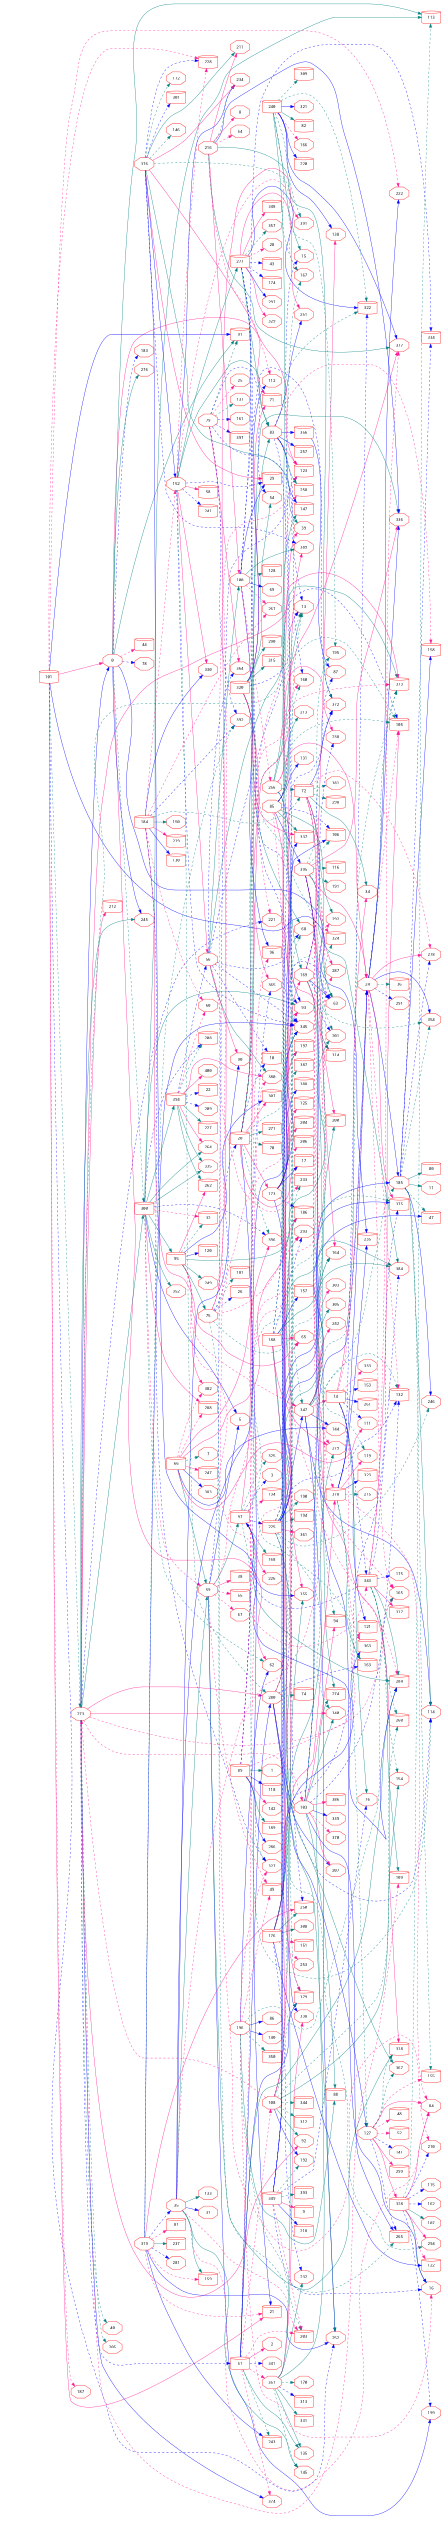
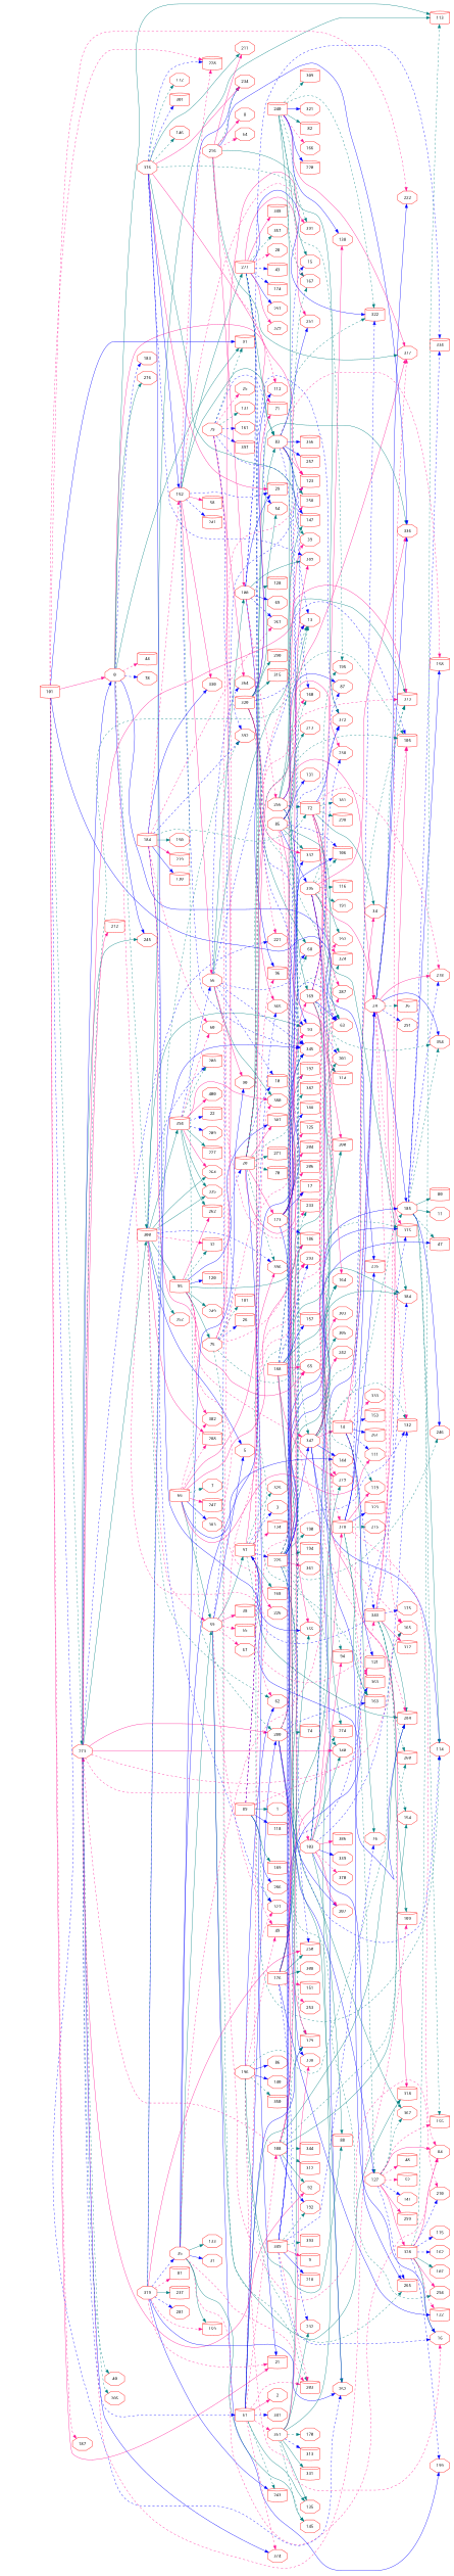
  digraph {
    rankdir=LR
    node [color=Red fontname=Courier shape=octagon]
    edge [color=teal style=solid]
    44 [shape=cylinder]
    0
    62
    71 [shape=cylinder]
    78
    91 [shape=cylinder]
    113 [shape=cylinder]
    183
    235 [shape=cylinder]
    245
    276
    300 [shape=cylinder]
    396
    59
    5
    288 [shape=cylinder]
    93
    95 [shape=cylinder]
    32 [shape=cylinder]
    208 [shape=cylinder]
    264
    335
    352
    394 [shape=cylinder]
    97 [shape=cylinder]
    123 [shape=cylinder]
    38 [shape=cylinder]
    49 [shape=cylinder]
    55 [shape=cylinder]
    67
    199
    293
    318 [shape=cylinder]
    343 [shape=cylinder]
    307 [shape=cylinder]
    65
    75
    120 [shape=cylinder]
    201
    249
    262 [shape=cylinder]
    347
    56
    380
    60
    22 [shape=cylinder]
    209
    227 [shape=cylinder]
    400
    14 [shape=cylinder]
    24
    34
    76
    111
    121 [shape=cylinder]
    153 [shape=cylinder]
    261 [shape=cylinder]
    333
    363 [shape=cylinder]
    105 [shape=cylinder]
    336
    36 [shape=cylinder]
    132 [shape=cylinder]
    165
    185
    222
    278
    291
    354
    373 [shape=cylinder]
    375 [shape=cylinder]
    284 [shape=cylinder]
    377
    154
    260 [shape=cylinder]
    384
    109 [shape=cylinder]
    175
    317 [shape=cylinder]
    158 [shape=cylinder]
    114
    334 [shape=cylinder]
    155 [shape=cylinder]
    11
    47 [shape=cylinder]
    80 [shape=cylinder]
    246
    292
    324 [shape=cylinder]
    3
    134 [shape=cylinder]
    168 [shape=cylinder]
    225 [shape=cylinder]
    226
    325
    355
    20 [shape=cylinder]
    10 [shape=cylinder]
    13
    17 [shape=cylinder]
    21 [shape=cylinder]
    70 [shape=cylinder]
    83
    173
    197 [shape=cylinder]
    258 [shape=cylinder]
    271 [shape=cylinder]
    147 [shape=cylinder]
    250 [shape=cylinder]
    251
    257 [shape=cylinder]
    322 [shape=cylinder]
    356 [shape=cylinder]
    345
    186 [shape=cylinder]
    125 [shape=cylinder]
    204 [shape=cylinder]
    206 [shape=cylinder]
    338
    387 [shape=cylinder]
    388 [shape=cylinder]
    35
    31
    84
    90
    133
    145
    159 [shape=cylinder]
    203 [shape=cylinder]
    287
    68
    100
    233 [shape=cylinder]
    364
    372
    96 [shape=cylinder]
    29 [shape=cylinder]
    69
    128 [shape=cylinder]
    221
    256
    267
    389
    379 [shape=cylinder]
    160
    72 [shape=cylinder]
    238
    87
    164
    n150 [label=252]
    340
    190
    194 [shape=cylinder]
    361
    61 [shape=cylinder]
    2
    108
    135
    243 [shape=cylinder]
    280
    341
    351
    374
    378 [shape=cylinder]
    273
    92
    192
    312 [shape=cylinder]
    344 [shape=cylinder]
    207
    127
    39
    74 [shape=cylinder]
    163 [shape=cylinder]
    294
    274 [shape=cylinder]
    232
    170
    313 [shape=cylinder]
    331 [shape=cylinder]
    119
    215
    323 [shape=cylinder]
    103
    40
    205
    212 [shape=cylinder]
    265 [shape=cylinder]
    48 [shape=cylinder]
    52 [shape=cylinder]
    141
    299 [shape=cylinder]
    328 [shape=cylinder]
    367
    66 [shape=cylinder]
    7
    144
    247 [shape=cylinder]
    382
    383
    298 [shape=cylinder]
    381
    26 [shape=cylinder]
    181 [shape=cylinder]
    391
    79
    25
    54
    137
    161
    210
    392
    397 [shape=cylinder]
    85
    15
    63
    106 [shape=cylinder]
    131
    213
    314 [shape=cylinder]
    337 [shape=cylinder]
    395
    94 [shape=cylinder]
    279
    16
    195
    116 [shape=cylinder]
    191
    89 [shape=cylinder]
    1
    118 [shape=cylinder]
-   142
    189 [shape=cylinder]
    286
    327
    365
    242
    303
    305
    101 [shape=cylinder]
    187
    228 [shape=cylinder]
    88 [shape=cylinder]
    339
    370
    386 [shape=cylinder]
    122 [shape=cylinder]
    107
    115
    162
    152
    58 [shape=cylinder]
    167
    234
    241 [shape=cylinder]
    277 [shape=cylinder]
    330
    28
    43 [shape=cylinder]
    174 [shape=cylinder]
    297
    329
    348 [shape=cylinder]
    357
    169
    138
    200 [shape=cylinder]
    176 [shape=cylinder]
    151 [shape=cylinder]
    253
    308
    184 [shape=cylinder]
    130 [shape=cylinder]
    150
    219 [shape=cylinder]
    188 [shape=cylinder]
    157 [shape=cylinder]
    196
    86
    140
    350 [shape=cylinder]
    216
    8
    64
    112
    211
    240 [shape=cylinder]
    82 [shape=cylinder]
    166
    220 [shape=cylinder]
    309 [shape=cylinder]
    321
    319
    81 [shape=cylinder]
    237 [shape=cylinder]
    281
    320 [shape=cylinder]
    290 [shape=cylinder]
    315 [shape=cylinder]
    349 [shape=cylinder]
    9 [shape=cylinder]
    218 [shape=cylinder]
    393 [shape=cylinder]
    376
    146
    172
    301 [shape=cylinder]
    0 -> 44 [color=deeppink style=dashed]
-   0 -> 62 [color=deeppink]
+   0 -> 62 [color=deeppink style=dashed]
    0 -> 71 [color=deeppink]
    0 -> 78 [color=blue style=dashed]
    0 -> 91
    0 -> 113
    0 -> 183 [color=blue style=dashed]
    0 -> 235 [color=blue]
    0 -> 245 [color=blue]
    0 -> 276
    0 -> 300 [style=dashed]
    300 -> 62 [style=dashed]
    300 -> 113
    300 -> 396 [color=blue style=dashed]
    300 -> 59 [color=deeppink style=dashed]
    300 -> 5 [color=blue]
    300 -> 288 [color=deeppink]
    300 -> 93
    300 -> 95
    300 -> 32 [color=deeppink style=dashed]
    300 -> 208 [color=blue style=dashed]
    300 -> 264
    300 -> 335
    300 -> 352
    300 -> 394
    59 -> 5 [color=blue]
    59 -> 97
    59 -> 123 [color=blue style=dashed]
    59 -> 38 [color=deeppink]
    59 -> 49 [color=deeppink style=dashed]
    59 -> 55 [color=deeppink style=dashed]
    59 -> 67 [color=deeppink style=dashed]
    59 -> 199 [color=blue]
    59 -> 293 [color=deeppink style=dashed]
    59 -> 318
    95 -> 32 [style=dashed]
    95 -> 343 [color=deeppink style=dashed]
    95 -> 307 [color=blue]
    95 -> 65 [color=deeppink]
    95 -> 75
    95 -> 120 [color=blue]
    95 -> 201
    95 -> 249
    95 -> 262 [color=deeppink]
    95 -> 347 [color=deeppink style=dashed]
    394 -> 208 [style=dashed]
    394 -> 264 [color=deeppink]
    394 -> 335
    394 -> 262
    394 -> 56 [color=blue style=dashed]
    394 -> 380 [color=deeppink]
    394 -> 60 [color=deeppink style=dashed]
    394 -> 22 [color=blue style=dashed]
    394 -> 209 [color=blue style=dashed]
    394 -> 227
    394 -> 400 [color=deeppink]
    97 -> 284
    97 -> 377 [color=deeppink]
    97 -> 114 [style=dashed]
    97 -> 292 [color=deeppink style=dashed]
    97 -> 324 [style=dashed]
    97 -> 3 [color=blue style=dashed]
    97 -> 134 [color=deeppink style=dashed]
    97 -> 168
    97 -> 225 [color=blue style=dashed]
    97 -> 226 [color=deeppink]
    97 -> 325 [style=dashed]
    97 -> 355 [color=blue]
    343 -> 97 [color=blue style=dashed]
    343 -> 105 [color=deeppink]
    343 -> 284
    343 -> 377 [color=deeppink style=dashed]
    343 -> 154 [style=dashed]
    343 -> 260 [style=dashed]
    343 -> 384 [color=blue style=dashed]
    343 -> 109
    343 -> 175 [color=blue style=dashed]
    343 -> 317 [color=deeppink]
    75 -> 93 [color=deeppink style=dashed]
    75 -> 123 [color=deeppink style=dashed]
    75 -> 293 [color=deeppink style=dashed]
    75 -> 375 [style=dashed]
    75 -> 20 [color=blue style=dashed]
    75 -> 203 [style=dashed]
    75 -> 26 [color=blue style=dashed]
    75 -> 181 [style=dashed]
    75 -> 391 [color=deeppink]
    347 -> 14 [color=deeppink]
    347 -> 132 [style=dashed]
    347 -> 384
    347 -> 114 [color=blue]
    347 -> 164 [style=dashed]
    347 -> n150 [color=blue]
    347 -> 144 [color=blue]
    347 -> 242 [color=deeppink]
    347 -> 303 [color=deeppink]
    347 -> 305
    56 -> 380
    56 -> 105 [color=blue style=dashed]
    56 -> 373
    56 -> 10 [color=blue style=dashed]
    56 -> 345 [color=blue style=dashed]
    56 -> 90 [color=deeppink]
    56 -> 68 [color=blue style=dashed]
    56 -> 100
    56 -> 233 [color=deeppink style=dashed]
    56 -> 364 [color=blue style=dashed]
    14 -> 343 [color=blue style=dashed]
    14 -> 24 [color=deeppink style=dashed]
    14 -> 34 [color=deeppink]
    14 -> 76
    14 -> 111 [color=blue style=dashed]
    14 -> 121 [color=blue]
    14 -> 153 [color=blue style=dashed]
    14 -> 261 [color=blue]
    14 -> 333 [color=deeppink style=dashed]
    14 -> 363 [color=deeppink style=dashed]
    24 -> 105 [color=deeppink style=dashed]
    24 -> 336 [color=blue]
    24 -> 36 [style=dashed]
    24 -> 132 [color=deeppink style=dashed]
    24 -> 165 [color=deeppink style=dashed]
    24 -> 185 [color=blue]
    24 -> 222 [color=blue]
    24 -> 278 [color=deeppink]
    24 -> 291 [color=blue style=dashed]
    24 -> 354 [color=blue]
    24 -> 373 [style=dashed]
    24 -> 375 [color=deeppink]
    185 -> 278 [color=blue style=dashed]
    185 -> 354 [style=dashed]
    185 -> 158 [color=blue]
    185 -> 114
    185 -> 334 [color=blue style=dashed]
    185 -> 155 [style=dashed]
    185 -> 11
    185 -> 47 [style=dashed]
    185 -> 80
    185 -> 246 [color=blue]
    225 -> 93 [color=deeppink style=dashed]
    225 -> 347 [color=blue]
    225 -> 132 [color=blue style=dashed]
    225 -> 185 [color=blue]
    225 -> 354 [style=dashed]
    225 -> 375 [color=blue]
    225 -> 114 [color=blue style=dashed]
    225 -> 47 [color=blue]
    225 -> 246 [style=dashed]
    225 -> 233 [style=dashed]
    225 -> 164
    225 -> n150
    225 -> 340 [style=dashed]
    225 -> 190
    225 -> 194 [style=dashed]
    225 -> 361 [color=deeppink]
    20 -> 396 [style=dashed]
    20 -> 307 [color=deeppink]
    20 -> 105 [style=dashed]
    20 -> 336
    20 -> 10 [color=blue style=dashed]
    20 -> 13 [color=deeppink style=dashed]
    20 -> 17 [color=deeppink]
    20 -> 21 [color=blue]
    20 -> 70 [style=dashed]
    20 -> 83
    20 -> 173 [color=deeppink]
    20 -> 197 [style=dashed]
    20 -> 258 [color=deeppink style=dashed]
    20 -> 271
    83 -> 123 [color=deeppink]
    83 -> 158 [color=deeppink style=dashed]
    83 -> 13 [color=blue style=dashed]
    83 -> 258
    83 -> 147 [color=blue]
    83 -> 250 [color=blue style=dashed]
    83 -> 251 [color=blue]
    83 -> 257 [color=blue]
    83 -> 322 [style=dashed]
    83 -> 356 [color=blue]
    173 -> 17 [color=blue]
    173 -> 197 [color=deeppink]
    173 -> 345
    173 -> 186 [color=blue style=dashed]
    173 -> 125 [color=deeppink]
    173 -> 204 [color=deeppink]
    173 -> 206 [color=deeppink style=dashed]
    173 -> 338 [color=blue]
    173 -> 387 [style=dashed]
    173 -> 388 [color=blue]
    35 -> 59
    35 -> 345 [color=blue]
    35 -> 31 [color=blue]
    35 -> 84 [color=deeppink style=dashed]
    35 -> 90 [color=blue]
    35 -> 133
    35 -> 145
    35 -> 159
    35 -> 203 [color=deeppink style=dashed]
    35 -> 287 [color=deeppink style=dashed]
    100 -> 334 [color=blue style=dashed]
    100 -> 372 [color=blue style=dashed]
    100 -> 96 [color=blue]
    100 -> 29 [color=blue]
    100 -> 69 [color=blue]
    100 -> 128 [style=dashed]
    100 -> 221 [color=deeppink style=dashed]
    100 -> 256 [color=deeppink style=dashed]
-   100 -> 267 [color=deeppink style=dashed]
+   100 -> 267 [color=blue style=dashed]
    100 -> 389
    256 -> 93 [color=blue]
    256 -> 347 [style=dashed]
    256 -> 13
    256 -> 147
    256 -> 379 [style=dashed]
    256 -> 160 [color=deeppink style=dashed]
    256 -> 72 [style=dashed]
    256 -> 238 [color=deeppink]
-   356 -> 87 [color=blue]
+   256 -> 87 [color=blue]
    72 -> 318 [color=deeppink]
    72 -> 34
    72 -> 278 [color=deeppink style=dashed]
    72 -> 292
    72 -> 324 [color=deeppink style=dashed]
    72 -> 287 [color=deeppink]
    72 -> 372 [color=blue]
    72 -> 378 [color=deeppink style=dashed]
    72 -> 298 [style=dashed]
    72 -> 381 [style=dashed]
    61 -> 65 [color=deeppink style=dashed]
    61 -> 284
    61 -> 203 [color=deeppink style=dashed]
    61 -> 379 [color=blue]
    61 -> 2 [color=deeppink]
    61 -> 108 [color=deeppink style=dashed]
    61 -> 135
    61 -> 243 [style=dashed]
    61 -> 280 [color=blue]
    61 -> 341 [color=blue style=dashed]
    61 -> 351 [color=deeppink style=dashed]
    61 -> 374 [color=deeppink style=dashed]
    108 -> 154
    108 -> 260 [style=dashed]
    108 -> 389 [color=deeppink]
    108 -> 379 [style=dashed]
    108 -> 160 [style=dashed]
    108 -> 378 [color=deeppink]
    108 -> 273 [color=deeppink style=dashed]
    108 -> 92
    108 -> 192 [color=blue]
    108 -> 312 [style=dashed]
    108 -> 344 [style=dashed]
    280 -> 13 [style=dashed]
    280 -> 68 [style=dashed]
    280 -> 379 [color=deeppink]
    280 -> 207 [color=blue]
    280 -> 127 [color=blue]
    280 -> 39 [color=deeppink]
    280 -> 74 [style=dashed]
    280 -> 163 [color=blue style=dashed]
    280 -> 294 [style=dashed]
    351 -> 186
    351 -> 338 [color=deeppink]
    351 -> 145 [style=dashed]
    351 -> 135
    351 -> 274
    351 -> 232
    351 -> 170 [style=dashed]
    351 -> 313 [color=blue style=dashed]
    351 -> 331
    378 -> 235 [color=blue]
    378 -> 24 [color=blue]
    378 -> 322 [color=blue style=dashed]
    378 -> 84 [color=deeppink style=dashed]
    378 -> 127 [style=dashed]
    378 -> 163
    378 -> 119 [color=deeppink]
    378 -> 215 [style=dashed]
    378 -> 323 [color=blue]
    273 -> 0 [color=blue]
    273 -> 245
    273 -> 300
    273 -> 165 [color=deeppink style=dashed]
    273 -> 373 [color=deeppink]
    273 -> 109 [color=deeppink style=dashed]
    273 -> 13 [style=dashed]
    273 -> 221 [color=blue style=dashed]
    273 -> 340 [color=deeppink]
    273 -> 61 [color=blue style=dashed]
    273 -> 280 [color=deeppink]
    273 -> 374 [color=blue]
    273 -> 92 [color=deeppink]
    273 -> 103 [color=deeppink style=dashed]
    273 -> 40 [style=dashed]
    273 -> 205 [style=dashed]
    273 -> 212 [color=deeppink]
    127 -> 318 [style=dashed]
    127 -> 155 [color=deeppink style=dashed]
    127 -> 84 [color=deeppink]
    127 -> 265 [color=blue style=dashed]
    127 -> 48 [color=deeppink style=dashed]
    127 -> 52 [color=deeppink style=dashed]
    127 -> 141 [color=blue style=dashed]
    127 -> 299 [color=deeppink]
    127 -> 328 [color=deeppink]
    127 -> 367 [style=dashed]
    103 -> 24 [color=blue]
    103 -> 132 [color=blue style=dashed]
    103 -> 185 [style=dashed]
    103 -> 373 [style=dashed]
    103 -> 340
    103 -> 207 [color=deeppink]
    103 -> 265 [color=blue]
    103 -> 94 [color=deeppink]
    103 -> 88
    103 -> 339 [color=blue]
    103 -> 370 [color=deeppink style=dashed]
    103 -> 386 [color=deeppink]
    328 -> 113 [style=dashed]
    328 -> 199 [color=blue style=dashed]
    328 -> 84 [color=deeppink]
    328 -> 294 [color=deeppink]
    328 -> 210 [color=blue style=dashed]
    328 -> 16
    328 -> 122 [color=deeppink style=dashed]
    328 -> 107
    328 -> 115 [color=blue style=dashed]
    328 -> 162 [color=blue style=dashed]
    66 -> 396 [color=deeppink]
    66 -> 59
    66 -> 288 [color=deeppink style=dashed]
    66 -> 111 [color=deeppink]
    66 -> 186 [color=deeppink]
    66 -> 7 [style=dashed]
    66 -> 144 [color=blue]
    66 -> 247 [color=deeppink]
    66 -> 382 [color=deeppink style=dashed]
    66 -> 383 [color=blue]
    79 -> 91 [style=dashed]
    79 -> 364 [color=deeppink]
    79 -> 160 [color=blue style=dashed]
    79 -> 25 [color=deeppink style=dashed]
    79 -> 54 [color=blue style=dashed]
    79 -> 137 [style=dashed]
    79 -> 161 [color=blue style=dashed]
    79 -> 210 [color=deeppink style=dashed]
    79 -> 392 [color=blue style=dashed]
    79 -> 397 [color=blue style=dashed]
    85 -> 24 [color=deeppink]
    85 -> 105 [style=dashed]
    85 -> 373 [color=deeppink style=dashed]
    85 -> 284 [color=deeppink style=dashed]
    85 -> 15 [color=blue style=dashed]
    85 -> 63
    85 -> 106 [color=blue style=dashed]
    85 -> 131 [color=blue]
    85 -> 213
    85 -> 314 [color=deeppink]
    85 -> 337
    85 -> 395 [color=blue]
    395 -> 24 [color=deeppink]
    395 -> 336 [color=deeppink]
    395 -> 165 [color=deeppink style=dashed]
    395 -> 384
    395 -> 164 [color=deeppink]
    395 -> 63 [style=dashed]
    395 -> 106 [style=dashed]
    395 -> 94 [style=dashed]
    395 -> 279 [color=deeppink style=dashed]
    395 -> 16 [color=blue]
    395 -> 195 [style=dashed]
    395 -> 116 [style=dashed]
    395 -> 191 [style=dashed]
    89 -> 380 [color=deeppink style=dashed]
    89 -> 121 [color=deeppink style=dashed]
    89 -> 96 [color=deeppink style=dashed]
    89 -> 1
    89 -> 118 [color=blue]
-   89 -> 142 [color=deeppink]
    89 -> 189
    89 -> 286 [color=blue]
    89 -> 327 [style=dashed]
    89 -> 365 [color=blue style=dashed]
    101 -> 0 [color=deeppink]
    101 -> 91 [color=blue]
    101 -> 222 [color=deeppink style=dashed]
    101 -> 21 [color=deeppink]
    101 -> n150 [color=blue style=dashed]
    101 -> 273 [style=dashed]
    101 -> 63 [color=blue]
    101 -> 187 [color=deeppink style=dashed]
    101 -> 228 [color=deeppink style=dashed]
    152 -> 56 [color=deeppink]
    152 -> 83
    152 -> 345 [color=blue style=dashed]
    152 -> 29 [color=blue style=dashed]
    152 -> 280 [style=dashed]
    152 -> 228 [color=deeppink style=dashed]
    152 -> 58 [color=deeppink]
    152 -> 167 [color=deeppink style=dashed]
    152 -> 234 [color=blue]
    152 -> 241 [color=blue style=dashed]
    152 -> 277
    152 -> 330 [color=deeppink]
    277 -> 93 [color=blue style=dashed]
    277 -> 201 [style=dashed]
    277 -> 83
    277 -> 251 [color=deeppink]
    277 -> 322 [color=blue]
    277 -> 345 [color=blue style=dashed]
    277 -> 28 [color=deeppink style=dashed]
    277 -> 43 [color=blue style=dashed]
    277 -> 174 [color=blue style=dashed]
    277 -> 297 [color=blue]
    277 -> 329 [color=deeppink]
    277 -> 348 [color=deeppink]
    277 -> 357 [style=dashed]
    169 -> 201 [color=blue style=dashed]
    169 -> 372 [color=blue style=dashed]
    169 -> 238 [color=blue style=dashed]
    169 -> 274
    169 -> 119 [style=dashed]
    169 -> 63 [color=blue]
    169 -> 314 [style=dashed]
    169 -> 138 [color=deeppink]
    169 -> 200 [color=deeppink]
    176 -> 363 [color=blue]
    176 -> 355
    176 -> 250
    176 -> 232 [color=blue style=dashed]
    176 -> 63 [color=blue style=dashed]
    176 -> 279
    176 -> 122 [color=blue]
    176 -> 169 [color=deeppink]
    176 -> 151 [color=deeppink style=dashed]
    176 -> 253 [color=deeppink style=dashed]
    176 -> 308
    184 -> 60 [color=deeppink style=dashed]
    184 -> 267 [color=deeppink style=dashed]
    184 -> 72 [style=dashed]
    184 -> 382 [color=deeppink]
    184 -> 392 [color=blue style=dashed]
    184 -> 327 [color=blue style=dashed]
    184 -> 152 [color=deeppink style=dashed]
    184 -> 330 [color=blue]
    184 -> 130 [color=blue]
    184 -> 150
    184 -> 219 [color=deeppink]
    188 -> 293 [color=blue style=dashed]
    188 -> 65 [color=deeppink]
    188 -> 384
    188 -> 355 [color=deeppink]
    188 -> 87 [color=blue style=dashed]
    188 -> 367
    188 -> 279 [color=deeppink]
    188 -> 167 [style=dashed]
    188 -> 200
    188 -> 157 [color=blue]
    196 -> 62 [color=blue]
    196 -> 49 [color=deeppink style=dashed]
    196 -> 165 [style=dashed]
    196 -> 265 [style=dashed]
    196 -> 16 [color=deeppink style=dashed]
    196 -> 327 [color=deeppink style=dashed]
    196 -> 88
    196 -> 86 [color=blue]
    196 -> 140 [color=blue]
    196 -> 350 [style=dashed]
    216 -> 336 [color=blue]
    216 -> 377
    216 -> 100 [color=deeppink]
    216 -> 372
    216 -> 234 [style=dashed]
    216 -> 8 [color=deeppink]
    216 -> 64 [color=deeppink style=dashed]
    216 -> 112 [color=deeppink style=dashed]
    216 -> 211 [color=deeppink]
-   240 -> 377 [color=blue]
+   240 -> 377 [color=deeppink]
    240 -> 322 [style=dashed]
    240 -> 391 [style=dashed]
    240 -> 15
    240 -> 167 [style=dashed]
    240 -> 169
    240 -> 138 [color=blue]
    240 -> 82
    240 -> 166 [color=deeppink style=dashed]
    240 -> 220 [color=blue]
    240 -> 309 [style=dashed]
    240 -> 321 [color=blue]
    319 -> 21 [color=deeppink style=dashed]
    319 -> 250 [color=deeppink]
    319 -> 345 [color=blue]
    319 -> 35 [color=blue style=dashed]
    319 -> 159 [color=deeppink style=dashed]
    319 -> n150 [color=blue]
    319 -> 243 [color=blue]
    319 -> 392 [style=dashed]
    319 -> 81 [color=deeppink style=dashed]
    319 -> 237
    319 -> 281 [color=blue style=dashed]
    320 -> 71 [color=deeppink]
    320 -> 13 [color=blue style=dashed]
    320 -> 68
    320 -> 163 [style=dashed]
    320 -> 54
    320 -> 337 [color=deeppink]
    320 -> 365 [color=deeppink]
    320 -> 112 [color=blue]
    320 -> 290
    320 -> 315
    349 -> 76 [color=blue style=dashed]
    349 -> 375 [color=blue style=dashed]
    349 -> 203 [color=deeppink style=dashed]
    349 -> 192 [style=dashed]
    349 -> 106 [color=blue]
    349 -> 337 [color=blue]
    349 -> 16 [color=blue style=dashed]
    349 -> 9 [color=deeppink]
    349 -> 218 [color=blue]
    349 -> 393 [style=dashed]
    376 -> 123 [color=deeppink]
    376 -> 284 [color=blue]
    376 -> 29 [color=deeppink]
    376 -> 389 [color=blue style=dashed]
    376 -> 39
    376 -> 195 [style=dashed]
    376 -> 228 [color=blue style=dashed]
    376 -> 152 [color=blue]
    376 -> 234 [color=deeppink]
    376 -> 211
    376 -> 146 [style=dashed]
    376 -> 172 [style=dashed]
    376 -> 301 [color=blue style=dashed]
  }
